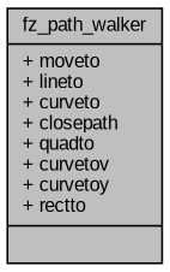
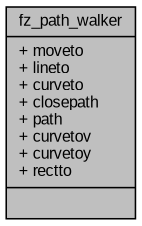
  digraph {
    fontname="Liberation Sans"
-   n1 [color=black fillcolor=grey75 fontcolor=black fontname="Liberation Sans" fontsize=10 height=0.2 label="{fz_path_walker\n|+ moveto\l+ lineto\l+ curveto\l+ closepath\l+ quadto\l+ curvetov\l+ curvetoy\l+ rectto\l|}" shape=record style=filled width=0.4]
+   n1 [color=black fillcolor=grey75 fontcolor=black fontname="Liberation Sans" fontsize=10 height=0.2 label="{fz_path_walker\n|+ moveto\l+ lineto\l+ curveto\l+ closepath\l+ path\l+ curvetov\l+ curvetoy\l+ rectto\l|}" shape=record style=filled width=0.4]
  }
